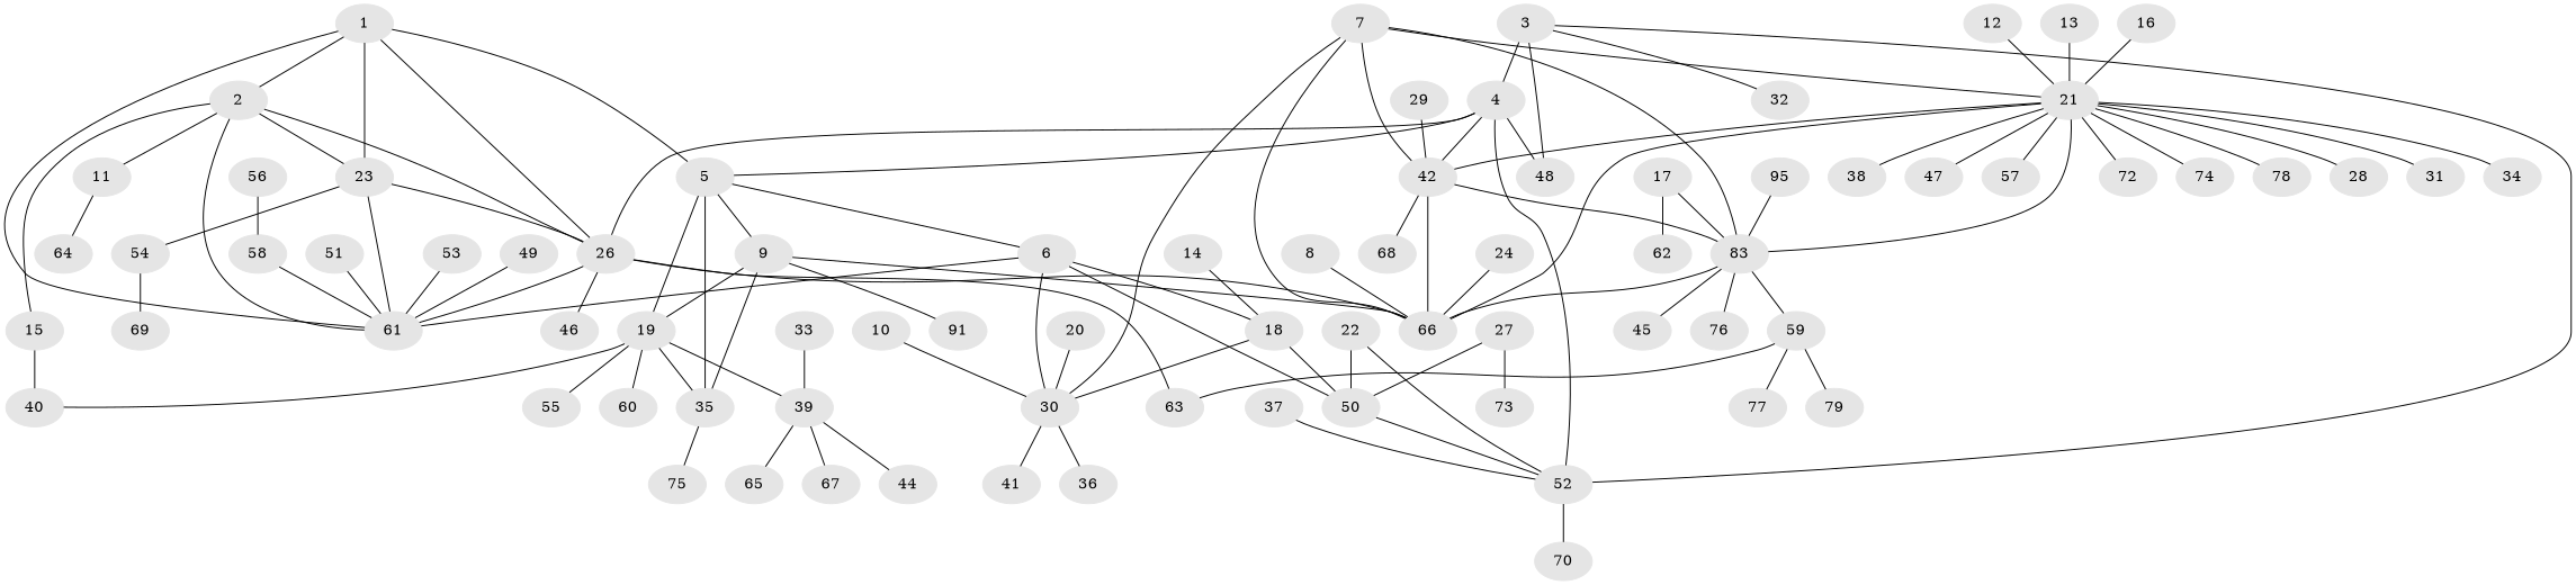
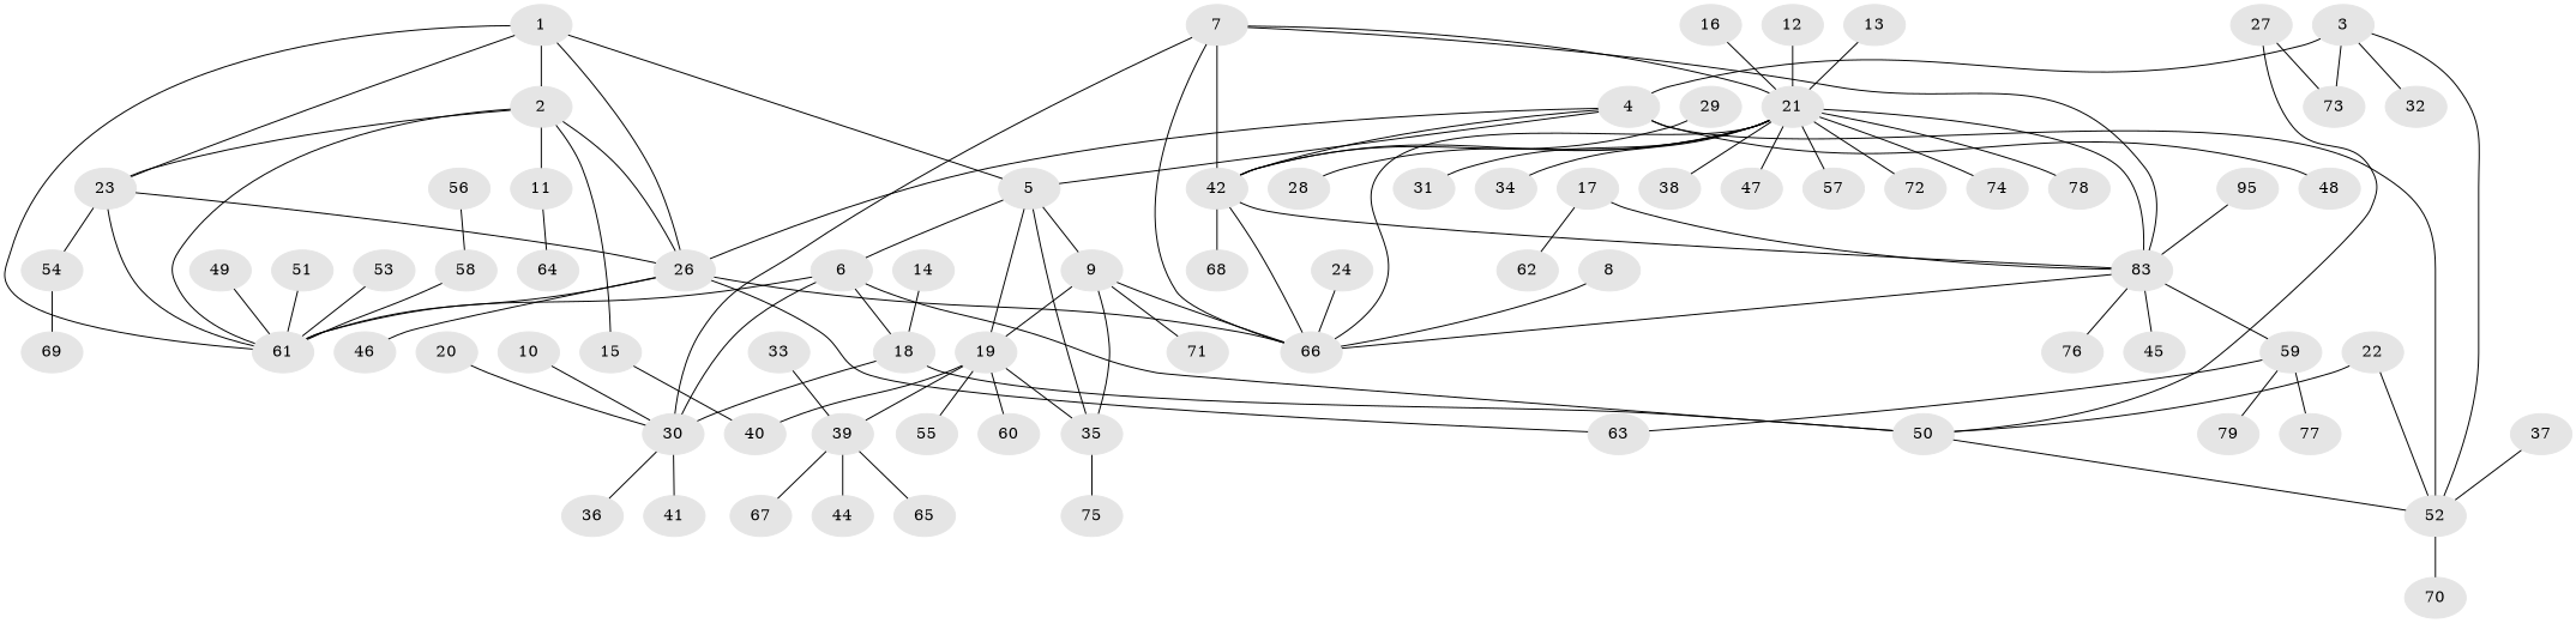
  graph {
    node [color=gray90 style=filled]
    edge [weight=1.0]
    1
    2
    5
    23
    26
    61
    11
    15
    6
    9
    19
    35
    54
    66
    46
    63
    64
    40
    3
    4
    32
    52
    73
    42
    48
    70
    n27 [label=83]
    68
    18
    30
    50
-   71 [label=91]
+   71
    39
    55
    60
    75
    36
    41
    7
    21
    28
    31
    34
    38
    47
    57
    72
    74
    78
    45
    59
    76
    8
    10
    12
    13
    14
    16
    17
    62
    44
    65
    67
    20
    22
    69
    24
    n68 [label=95]
    27
    29
    33
    37
    77
    79
    49
    51
    53
    56
    58
    1 -- 2
    1 -- 5
    1 -- 23
    1 -- 26
    1 -- 61
    2 -- 23
    2 -- 26
    2 -- 61
    2 -- 11
    2 -- 15
    5 -- 6
    5 -- 9 [weight=2.0]
    5 -- 19 [weight=2.0]
    5 -- 35 [weight=2.0]
    23 -- 26
    23 -- 61
    23 -- 54
    26 -- 61
    26 -- 66
    26 -- 46
    26 -- 63
    11 -- 64
    15 -- 40 [weight=2.0]
    6 -- 61
    6 -- 18 [weight=2.0]
    6 -- 30 [weight=2.0]
    6 -- 50 [weight=2.0]
    9 -- 19
    9 -- 35
    9 -- 66
    9 -- 71
    19 -- 35
    19 -- 40
    19 -- 39
    19 -- 55
    19 -- 60
    35 -- 75
    54 -- 69
    3 -- 4 [weight=4.0]
    3 -- 32
    3 -- 52 [weight=2.0]
-   3 -- 48
+   3 -- 73
    4 -- 5
    4 -- 26
    4 -- 52 [weight=2.0]
    4 -- 42
    4 -- 48
    52 -- 70
    42 -- 66
    42 -- n27
    42 -- 68
    n27 -- 66
    n27 -- 45
    n27 -- 59
    n27 -- 76
    18 -- 30
    18 -- 50
    30 -- 36
    30 -- 41
    50 -- 52
    39 -- 44
    39 -- 65
    39 -- 67
    7 -- 66
    7 -- 42
    7 -- n27
    7 -- 30
    7 -- 21
    21 -- 66
    21 -- 42
    21 -- n27
    21 -- 28
    21 -- 31
    21 -- 34
    21 -- 38
    21 -- 47
    21 -- 57
    21 -- 72
    21 -- 74
    21 -- 78
    59 -- 63
    59 -- 77
    59 -- 79
    8 -- 66
    10 -- 30
    12 -- 21
    13 -- 21
    14 -- 18
    16 -- 21
    17 -- n27
    17 -- 62
    20 -- 30
    22 -- 52
    22 -- 50
    24 -- 66
    n68 -- n27
    27 -- 73
    27 -- 50
    29 -- 42
    33 -- 39
    37 -- 52
    49 -- 61
    51 -- 61
    53 -- 61
    56 -- 58
    58 -- 61
  }
